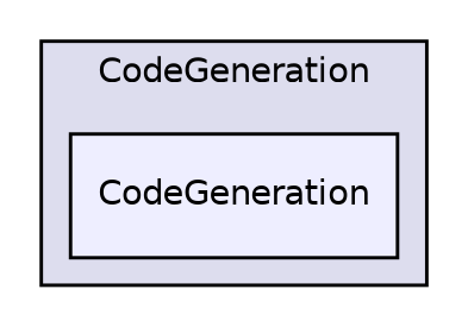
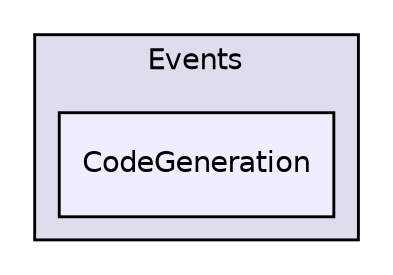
  digraph {
    compound=true
    n1 [fillcolor="#eeeeff" fontname=Helvetica fontsize=10 label=CodeGeneration pencolor=black shape=box style=filled]
    subgraph cluster_1 {
      bgcolor="#ddddee"
      fontname=Helvetica
      fontsize=10
-     label=CodeGeneration
+     label=Events
      pencolor=black
      n1
    }
  }
